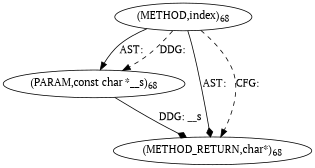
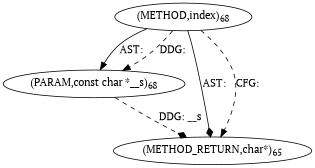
  digraph {
    fontname="PT Serif"
    node [fontname="PT Serif"]
    edge [arrowhead=normal fontname="PT Serif" style=solid]
    n1 [label=<(METHOD,index)<SUB>68</SUB>>]
    n2 [label=<(PARAM,const char *__s)<SUB>68</SUB>>]
-   n3 [label=<(METHOD_RETURN,char*)<SUB>68</SUB>>]
+   n3 [label=<(METHOD_RETURN,char*)<SUB>65</SUB>>]
    n1 -> n2 [label="AST: "]
    n1 -> n2 [label="DDG: " style=dashed]
    n1 -> n3 [arrowhead=diamond label="AST: "]
    n1 -> n3 [label="CFG: " style=dashed]
-   n2 -> n3 [arrowhead=diamond label="DDG: __s"]
+   n2 -> n3 [arrowhead=diamond label="DDG: __s" style=dashed]
  }
